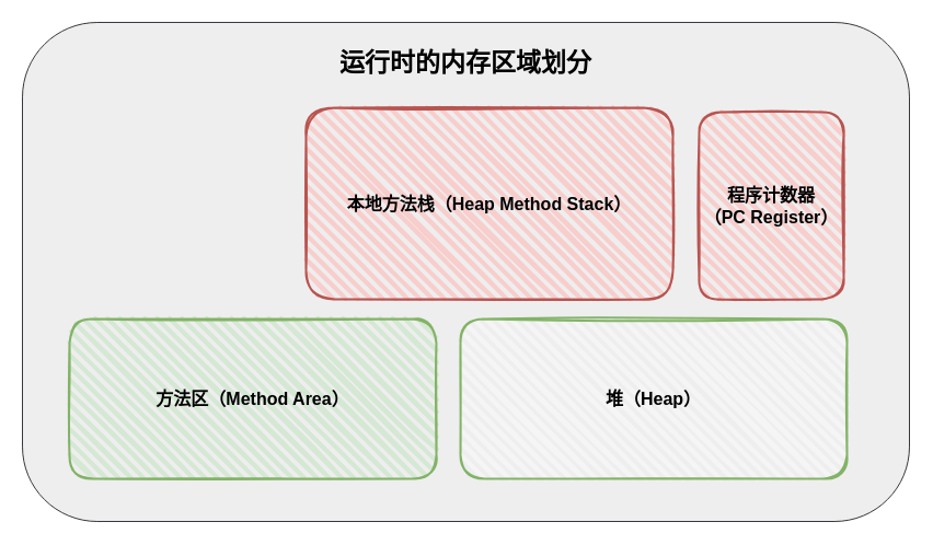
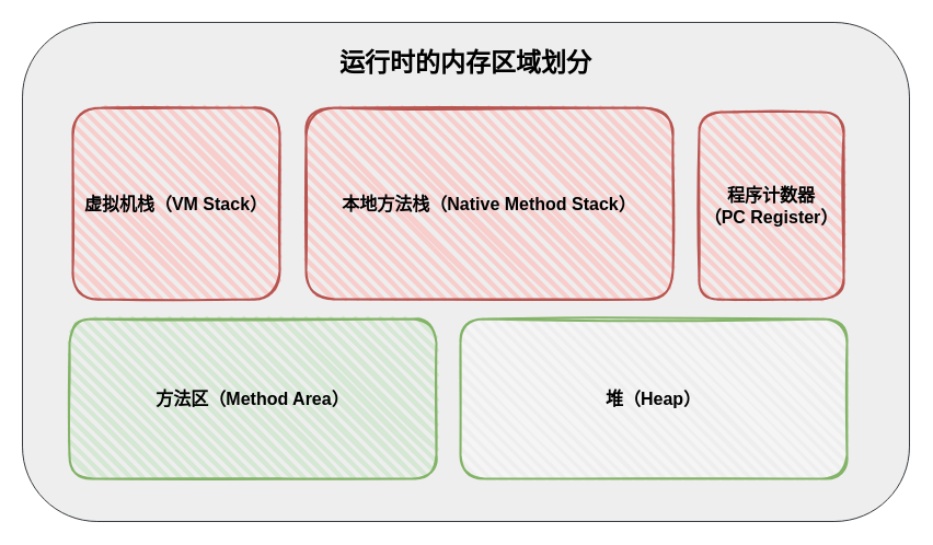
  <mxCell id="0" />
  <mxCell id="1" parent="0" />
  <mxCell id="2" value="运行时的内存区域划分" style="rounded=1;whiteSpace=wrap;html=1;shadow=0;fillColor=#eeeeee;strokeColor=#36393d;horizontal=1;fontStyle=1;verticalAlign=top;fontSize=23;spacingTop=17;" vertex="1" parent="1"><mxGeometry x="20" y="20" width="810" height="456" as="geometry" /></mxCell>
  <mxCell id="3" value="方法区（Method Area）" style="rounded=1;whiteSpace=wrap;html=1;strokeWidth=2;fillWeight=4;hachureGap=8;hachureAngle=45;fillColor=#d5e8d4;sketch=1;shadow=0;strokeColor=#82b366;fontSize=16;fontStyle=1" vertex="1" parent="1"><mxGeometry x="63" y="291" width="335" height="146" as="geometry" /></mxCell>
  <mxCell id="4" value="堆（Heap）" style="rounded=1;whiteSpace=wrap;html=1;strokeWidth=2;fillWeight=4;hachureGap=8;hachureAngle=45;fillColor=#f5f5f5;sketch=1;shadow=0;strokeColor=#82b366;fontSize=16;fontStyle=1;" vertex="1" parent="1"><mxGeometry x="420" y="291" width="353" height="146" as="geometry" /></mxCell>
- <mxCell id="6" value="本地方法栈（Heap Method Stack）" style="rounded=1;whiteSpace=wrap;html=1;strokeWidth=2;fillWeight=4;hachureGap=8;hachureAngle=45;fillColor=#f8cecc;sketch=1;shadow=0;fontSize=16;strokeColor=#b85450;fontStyle=1" vertex="1" parent="1"><mxGeometry x="279" y="98" width="335" height="175" as="geometry" /></mxCell>
+ <mxCell id="5" value="虚拟机栈（VM Stack）" style="rounded=1;whiteSpace=wrap;html=1;strokeWidth=2;fillWeight=4;hachureGap=8;hachureAngle=45;fillColor=#f8cecc;sketch=1;shadow=0;fontSize=16;strokeColor=#b85450;fontStyle=1" vertex="1" parent="1"><mxGeometry x="66" y="98" width="189" height="175" as="geometry" /></mxCell>
+ <mxCell id="6" value="本地方法栈（Native Method Stack）" style="rounded=1;whiteSpace=wrap;html=1;strokeWidth=2;fillWeight=4;hachureGap=8;hachureAngle=45;fillColor=#f8cecc;sketch=1;shadow=0;fontSize=16;strokeColor=#b85450;fontStyle=1" vertex="1" parent="1"><mxGeometry x="279" y="98" width="335" height="175" as="geometry" /></mxCell>
  <mxCell id="7" value="程序计数器&lt;br&gt;（PC Register）" style="rounded=1;whiteSpace=wrap;html=1;strokeWidth=2;fillWeight=4;hachureGap=8;hachureAngle=45;fillColor=#f8cecc;sketch=1;shadow=0;fontSize=16;strokeColor=#b85450;fontStyle=1" vertex="1" parent="1"><mxGeometry x="638" y="102" width="132" height="171" as="geometry" /></mxCell>
